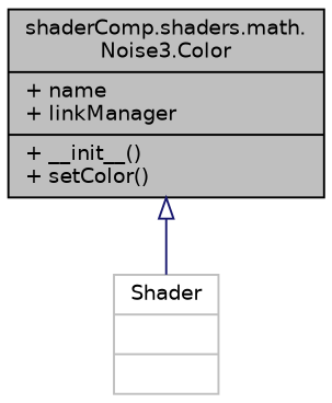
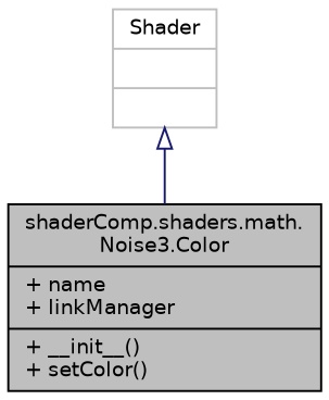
  digraph {
    node [fontname=Helvetica fontsize=10 shape=record style=filled]
    n1 [color=black fillcolor=grey75 fontcolor=black height=0.2 label="{shaderComp.shaders.math.\lNoise3.Color\n|+ name\l+ linkManager\l|+ __init__()\l+ setColor()\l}" width=0.4]
    n2 [color=grey75 fillcolor=white height=0.2 label="{Shader\n||}" width=0.4]
-   n1 -> n2 [arrowtail=onormal color=midnightblue dir=back fontname=Helvetica fontsize=10 labelfontname=Helvetica labelfontsize=10 style=solid]
+   n2 -> n1 [arrowtail=onormal color=midnightblue dir=back fontname=Helvetica fontsize=10 labelfontname=Helvetica labelfontsize=10 style=solid]
  }
